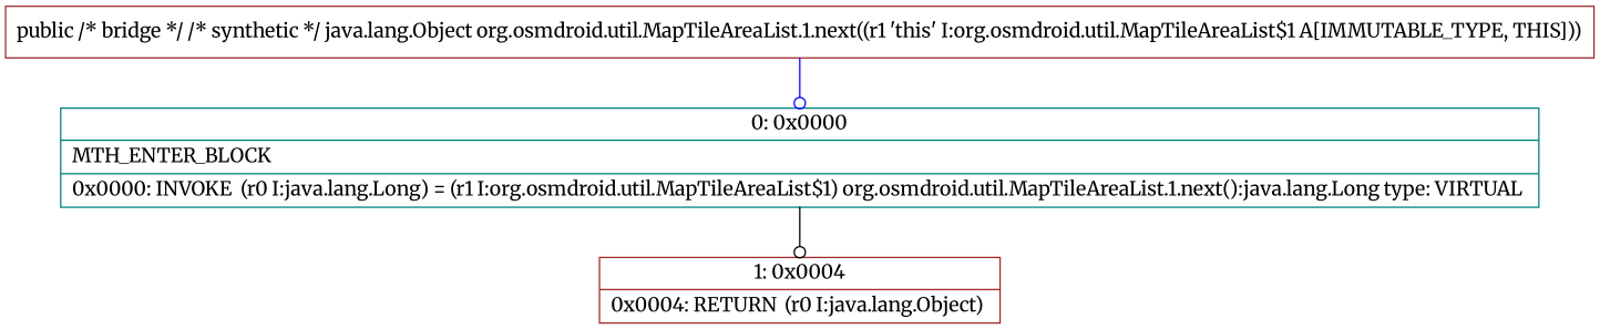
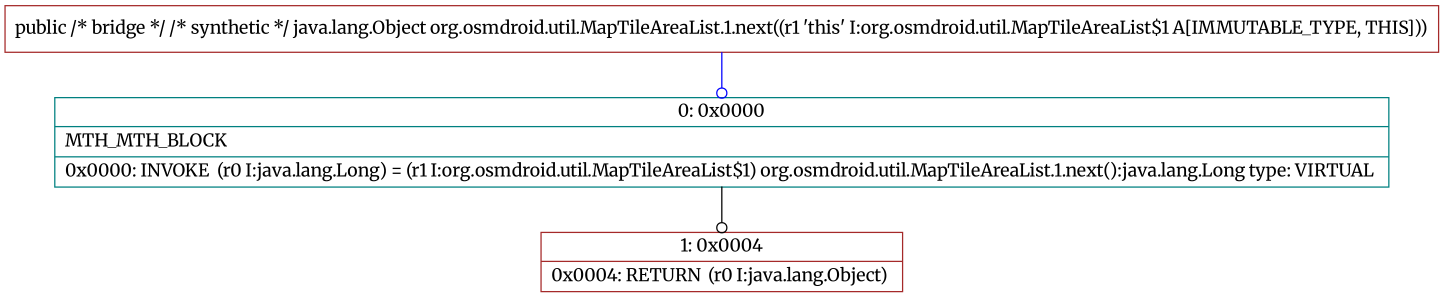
  digraph {
    fontname=Merriweather
    node [shape=record color=brown fontname=Merriweather]
    edge [arrowhead=odot fontname=Merriweather]
-   n1 [label="{0\:\ 0x0000|MTH_ENTER_BLOCK\l|0x0000: INVOKE  (r0 I:java.lang.Long) = (r1 I:org.osmdroid.util.MapTileAreaList$1) org.osmdroid.util.MapTileAreaList.1.next():java.lang.Long type: VIRTUAL \l}" color=teal]
+   n1 [label="{0\:\ 0x0000|MTH_MTH_BLOCK\l|0x0000: INVOKE  (r0 I:java.lang.Long) = (r1 I:org.osmdroid.util.MapTileAreaList$1) org.osmdroid.util.MapTileAreaList.1.next():java.lang.Long type: VIRTUAL \l}" color=teal]
    n2 [label="{1\:\ 0x0004|0x0004: RETURN  (r0 I:java.lang.Object) \l}"]
    n3 [label="{public \/* bridge *\/ \/* synthetic *\/ java.lang.Object org.osmdroid.util.MapTileAreaList.1.next((r1 'this' I:org.osmdroid.util.MapTileAreaList$1 A[IMMUTABLE_TYPE, THIS])) }"]
    n1 -> n2 [color=black]
    n3 -> n1 [color=blue]
  }
